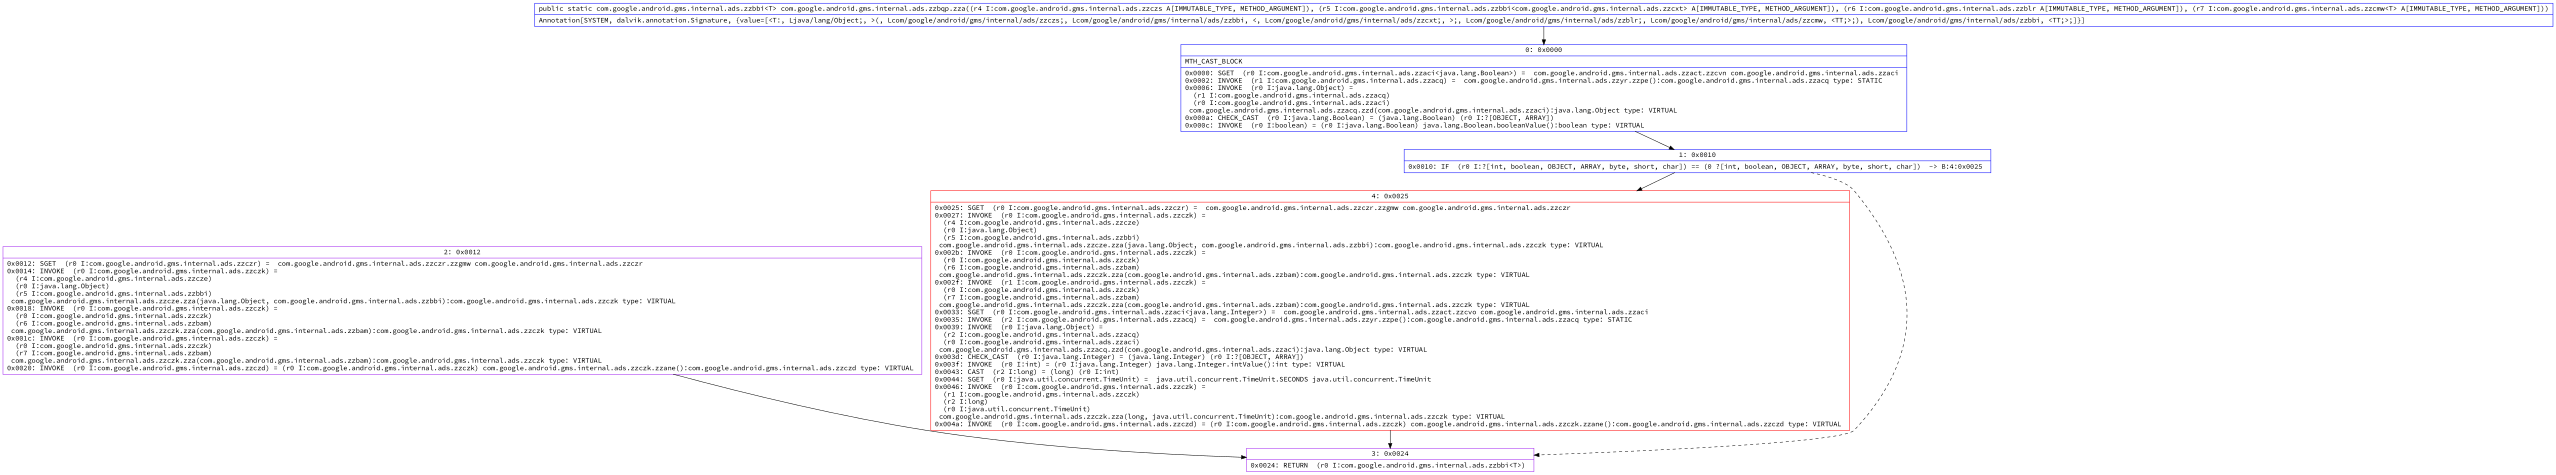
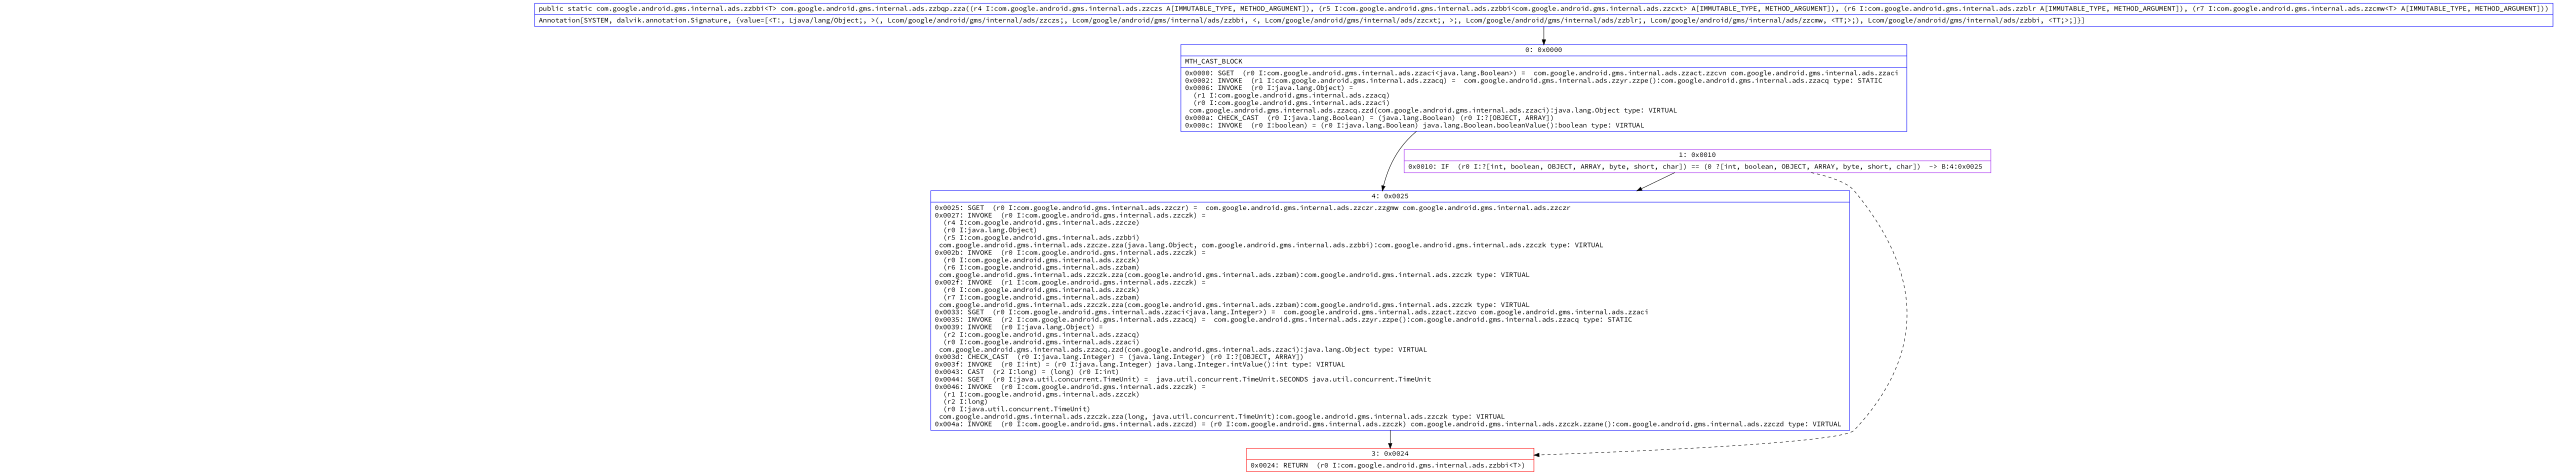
  digraph {
    fontname="Source Code Pro"
    node [color=blue fontname="Source Code Pro" shape=record]
    edge [fontname="Source Code Pro"]
    n1 [label="{0\:\ 0x0000|MTH_CAST_BLOCK\l|0x0000: SGET  (r0 I:com.google.android.gms.internal.ads.zzaci\<java.lang.Boolean\>) =  com.google.android.gms.internal.ads.zzact.zzcvn com.google.android.gms.internal.ads.zzaci \l0x0002: INVOKE  (r1 I:com.google.android.gms.internal.ads.zzacq) =  com.google.android.gms.internal.ads.zzyr.zzpe():com.google.android.gms.internal.ads.zzacq type: STATIC \l0x0006: INVOKE  (r0 I:java.lang.Object) = \l  (r1 I:com.google.android.gms.internal.ads.zzacq)\l  (r0 I:com.google.android.gms.internal.ads.zzaci)\l com.google.android.gms.internal.ads.zzacq.zzd(com.google.android.gms.internal.ads.zzaci):java.lang.Object type: VIRTUAL \l0x000a: CHECK_CAST  (r0 I:java.lang.Boolean) = (java.lang.Boolean) (r0 I:?[OBJECT, ARRAY]) \l0x000c: INVOKE  (r0 I:boolean) = (r0 I:java.lang.Boolean) java.lang.Boolean.booleanValue():boolean type: VIRTUAL \l}"]
-   n2 [label="{1\:\ 0x0010|0x0010: IF  (r0 I:?[int, boolean, OBJECT, ARRAY, byte, short, char]) == (0 ?[int, boolean, OBJECT, ARRAY, byte, short, char])  \-\> B:4:0x0025 \l}"]
-   n3 [color=red label="{4\:\ 0x0025|0x0025: SGET  (r0 I:com.google.android.gms.internal.ads.zzczr) =  com.google.android.gms.internal.ads.zzczr.zzgmw com.google.android.gms.internal.ads.zzczr \l0x0027: INVOKE  (r0 I:com.google.android.gms.internal.ads.zzczk) = \l  (r4 I:com.google.android.gms.internal.ads.zzcze)\l  (r0 I:java.lang.Object)\l  (r5 I:com.google.android.gms.internal.ads.zzbbi)\l com.google.android.gms.internal.ads.zzcze.zza(java.lang.Object, com.google.android.gms.internal.ads.zzbbi):com.google.android.gms.internal.ads.zzczk type: VIRTUAL \l0x002b: INVOKE  (r0 I:com.google.android.gms.internal.ads.zzczk) = \l  (r0 I:com.google.android.gms.internal.ads.zzczk)\l  (r6 I:com.google.android.gms.internal.ads.zzbam)\l com.google.android.gms.internal.ads.zzczk.zza(com.google.android.gms.internal.ads.zzbam):com.google.android.gms.internal.ads.zzczk type: VIRTUAL \l0x002f: INVOKE  (r1 I:com.google.android.gms.internal.ads.zzczk) = \l  (r0 I:com.google.android.gms.internal.ads.zzczk)\l  (r7 I:com.google.android.gms.internal.ads.zzbam)\l com.google.android.gms.internal.ads.zzczk.zza(com.google.android.gms.internal.ads.zzbam):com.google.android.gms.internal.ads.zzczk type: VIRTUAL \l0x0033: SGET  (r0 I:com.google.android.gms.internal.ads.zzaci\<java.lang.Integer\>) =  com.google.android.gms.internal.ads.zzact.zzcvo com.google.android.gms.internal.ads.zzaci \l0x0035: INVOKE  (r2 I:com.google.android.gms.internal.ads.zzacq) =  com.google.android.gms.internal.ads.zzyr.zzpe():com.google.android.gms.internal.ads.zzacq type: STATIC \l0x0039: INVOKE  (r0 I:java.lang.Object) = \l  (r2 I:com.google.android.gms.internal.ads.zzacq)\l  (r0 I:com.google.android.gms.internal.ads.zzaci)\l com.google.android.gms.internal.ads.zzacq.zzd(com.google.android.gms.internal.ads.zzaci):java.lang.Object type: VIRTUAL \l0x003d: CHECK_CAST  (r0 I:java.lang.Integer) = (java.lang.Integer) (r0 I:?[OBJECT, ARRAY]) \l0x003f: INVOKE  (r0 I:int) = (r0 I:java.lang.Integer) java.lang.Integer.intValue():int type: VIRTUAL \l0x0043: CAST  (r2 I:long) = (long) (r0 I:int) \l0x0044: SGET  (r0 I:java.util.concurrent.TimeUnit) =  java.util.concurrent.TimeUnit.SECONDS java.util.concurrent.TimeUnit \l0x0046: INVOKE  (r0 I:com.google.android.gms.internal.ads.zzczk) = \l  (r1 I:com.google.android.gms.internal.ads.zzczk)\l  (r2 I:long)\l  (r0 I:java.util.concurrent.TimeUnit)\l com.google.android.gms.internal.ads.zzczk.zza(long, java.util.concurrent.TimeUnit):com.google.android.gms.internal.ads.zzczk type: VIRTUAL \l0x004a: INVOKE  (r0 I:com.google.android.gms.internal.ads.zzczd) = (r0 I:com.google.android.gms.internal.ads.zzczk) com.google.android.gms.internal.ads.zzczk.zzane():com.google.android.gms.internal.ads.zzczd type: VIRTUAL \l}"]
-   n4 [color=purple label="{3\:\ 0x0024|0x0024: RETURN  (r0 I:com.google.android.gms.internal.ads.zzbbi\<T\>) \l}"]
-   n5 [color=purple label="{2\:\ 0x0012|0x0012: SGET  (r0 I:com.google.android.gms.internal.ads.zzczr) =  com.google.android.gms.internal.ads.zzczr.zzgmw com.google.android.gms.internal.ads.zzczr \l0x0014: INVOKE  (r0 I:com.google.android.gms.internal.ads.zzczk) = \l  (r4 I:com.google.android.gms.internal.ads.zzcze)\l  (r0 I:java.lang.Object)\l  (r5 I:com.google.android.gms.internal.ads.zzbbi)\l com.google.android.gms.internal.ads.zzcze.zza(java.lang.Object, com.google.android.gms.internal.ads.zzbbi):com.google.android.gms.internal.ads.zzczk type: VIRTUAL \l0x0018: INVOKE  (r0 I:com.google.android.gms.internal.ads.zzczk) = \l  (r0 I:com.google.android.gms.internal.ads.zzczk)\l  (r6 I:com.google.android.gms.internal.ads.zzbam)\l com.google.android.gms.internal.ads.zzczk.zza(com.google.android.gms.internal.ads.zzbam):com.google.android.gms.internal.ads.zzczk type: VIRTUAL \l0x001c: INVOKE  (r0 I:com.google.android.gms.internal.ads.zzczk) = \l  (r0 I:com.google.android.gms.internal.ads.zzczk)\l  (r7 I:com.google.android.gms.internal.ads.zzbam)\l com.google.android.gms.internal.ads.zzczk.zza(com.google.android.gms.internal.ads.zzbam):com.google.android.gms.internal.ads.zzczk type: VIRTUAL \l0x0020: INVOKE  (r0 I:com.google.android.gms.internal.ads.zzczd) = (r0 I:com.google.android.gms.internal.ads.zzczk) com.google.android.gms.internal.ads.zzczk.zzane():com.google.android.gms.internal.ads.zzczd type: VIRTUAL \l}"]
+   n2 [color=purple label="{1\:\ 0x0010|0x0010: IF  (r0 I:?[int, boolean, OBJECT, ARRAY, byte, short, char]) == (0 ?[int, boolean, OBJECT, ARRAY, byte, short, char])  \-\> B:4:0x0025 \l}"]
+   n3 [label="{4\:\ 0x0025|0x0025: SGET  (r0 I:com.google.android.gms.internal.ads.zzczr) =  com.google.android.gms.internal.ads.zzczr.zzgmw com.google.android.gms.internal.ads.zzczr \l0x0027: INVOKE  (r0 I:com.google.android.gms.internal.ads.zzczk) = \l  (r4 I:com.google.android.gms.internal.ads.zzcze)\l  (r0 I:java.lang.Object)\l  (r5 I:com.google.android.gms.internal.ads.zzbbi)\l com.google.android.gms.internal.ads.zzcze.zza(java.lang.Object, com.google.android.gms.internal.ads.zzbbi):com.google.android.gms.internal.ads.zzczk type: VIRTUAL \l0x002b: INVOKE  (r0 I:com.google.android.gms.internal.ads.zzczk) = \l  (r0 I:com.google.android.gms.internal.ads.zzczk)\l  (r6 I:com.google.android.gms.internal.ads.zzbam)\l com.google.android.gms.internal.ads.zzczk.zza(com.google.android.gms.internal.ads.zzbam):com.google.android.gms.internal.ads.zzczk type: VIRTUAL \l0x002f: INVOKE  (r1 I:com.google.android.gms.internal.ads.zzczk) = \l  (r0 I:com.google.android.gms.internal.ads.zzczk)\l  (r7 I:com.google.android.gms.internal.ads.zzbam)\l com.google.android.gms.internal.ads.zzczk.zza(com.google.android.gms.internal.ads.zzbam):com.google.android.gms.internal.ads.zzczk type: VIRTUAL \l0x0033: SGET  (r0 I:com.google.android.gms.internal.ads.zzaci\<java.lang.Integer\>) =  com.google.android.gms.internal.ads.zzact.zzcvo com.google.android.gms.internal.ads.zzaci \l0x0035: INVOKE  (r2 I:com.google.android.gms.internal.ads.zzacq) =  com.google.android.gms.internal.ads.zzyr.zzpe():com.google.android.gms.internal.ads.zzacq type: STATIC \l0x0039: INVOKE  (r0 I:java.lang.Object) = \l  (r2 I:com.google.android.gms.internal.ads.zzacq)\l  (r0 I:com.google.android.gms.internal.ads.zzaci)\l com.google.android.gms.internal.ads.zzacq.zzd(com.google.android.gms.internal.ads.zzaci):java.lang.Object type: VIRTUAL \l0x003d: CHECK_CAST  (r0 I:java.lang.Integer) = (java.lang.Integer) (r0 I:?[OBJECT, ARRAY]) \l0x003f: INVOKE  (r0 I:int) = (r0 I:java.lang.Integer) java.lang.Integer.intValue():int type: VIRTUAL \l0x0043: CAST  (r2 I:long) = (long) (r0 I:int) \l0x0044: SGET  (r0 I:java.util.concurrent.TimeUnit) =  java.util.concurrent.TimeUnit.SECONDS java.util.concurrent.TimeUnit \l0x0046: INVOKE  (r0 I:com.google.android.gms.internal.ads.zzczk) = \l  (r1 I:com.google.android.gms.internal.ads.zzczk)\l  (r2 I:long)\l  (r0 I:java.util.concurrent.TimeUnit)\l com.google.android.gms.internal.ads.zzczk.zza(long, java.util.concurrent.TimeUnit):com.google.android.gms.internal.ads.zzczk type: VIRTUAL \l0x004a: INVOKE  (r0 I:com.google.android.gms.internal.ads.zzczd) = (r0 I:com.google.android.gms.internal.ads.zzczk) com.google.android.gms.internal.ads.zzczk.zzane():com.google.android.gms.internal.ads.zzczd type: VIRTUAL \l}"]
+   n4 [color=red label="{3\:\ 0x0024|0x0024: RETURN  (r0 I:com.google.android.gms.internal.ads.zzbbi\<T\>) \l}"]
    n6 [label="{public static com.google.android.gms.internal.ads.zzbbi\<T\> com.google.android.gms.internal.ads.zzbqp.zza((r4 I:com.google.android.gms.internal.ads.zzczs A[IMMUTABLE_TYPE, METHOD_ARGUMENT]), (r5 I:com.google.android.gms.internal.ads.zzbbi\<com.google.android.gms.internal.ads.zzcxt\> A[IMMUTABLE_TYPE, METHOD_ARGUMENT]), (r6 I:com.google.android.gms.internal.ads.zzblr A[IMMUTABLE_TYPE, METHOD_ARGUMENT]), (r7 I:com.google.android.gms.internal.ads.zzcmw\<T\> A[IMMUTABLE_TYPE, METHOD_ARGUMENT]))  | Annotation[SYSTEM, dalvik.annotation.Signature, \{value=[\<T:, Ljava\/lang\/Object;, \>(, Lcom\/google\/android\/gms\/internal\/ads\/zzczs;, Lcom\/google\/android\/gms\/internal\/ads\/zzbbi, \<, Lcom\/google\/android\/gms\/internal\/ads\/zzcxt;, \>;, Lcom\/google\/android\/gms\/internal\/ads\/zzblr;, Lcom\/google\/android\/gms\/internal\/ads\/zzcmw, \<TT;\>;), Lcom\/google\/android\/gms\/internal\/ads\/zzbbi, \<TT;\>;]\}]\l}"]
-   n1 -> n2
+   n1 -> n3
    n2 -> n3
    n2 -> n4 [style=dashed]
    n3 -> n4
-   n5 -> n4
    n6 -> n1
  }
